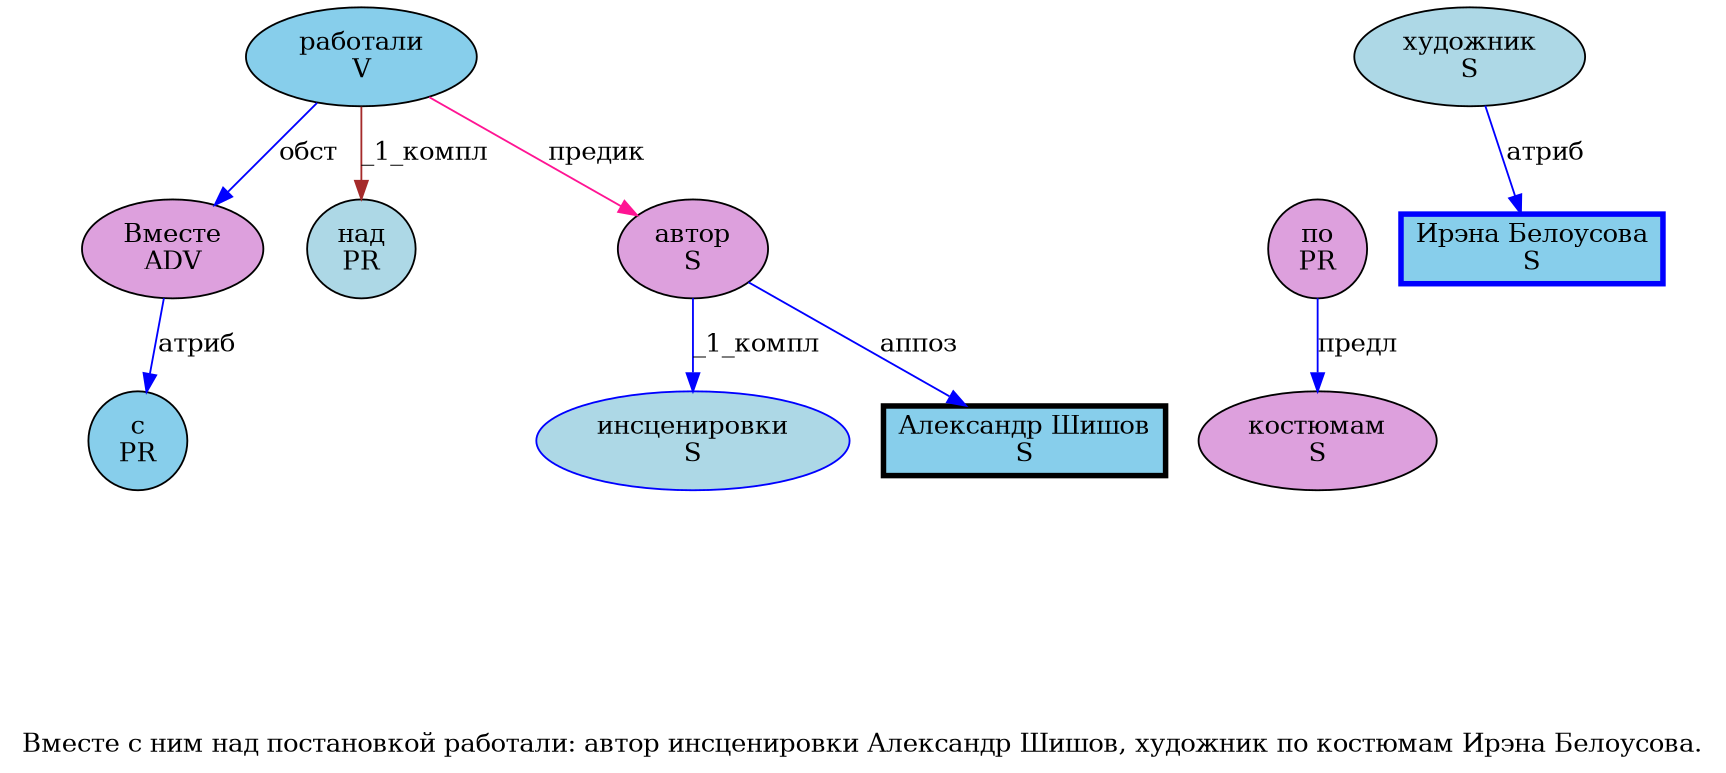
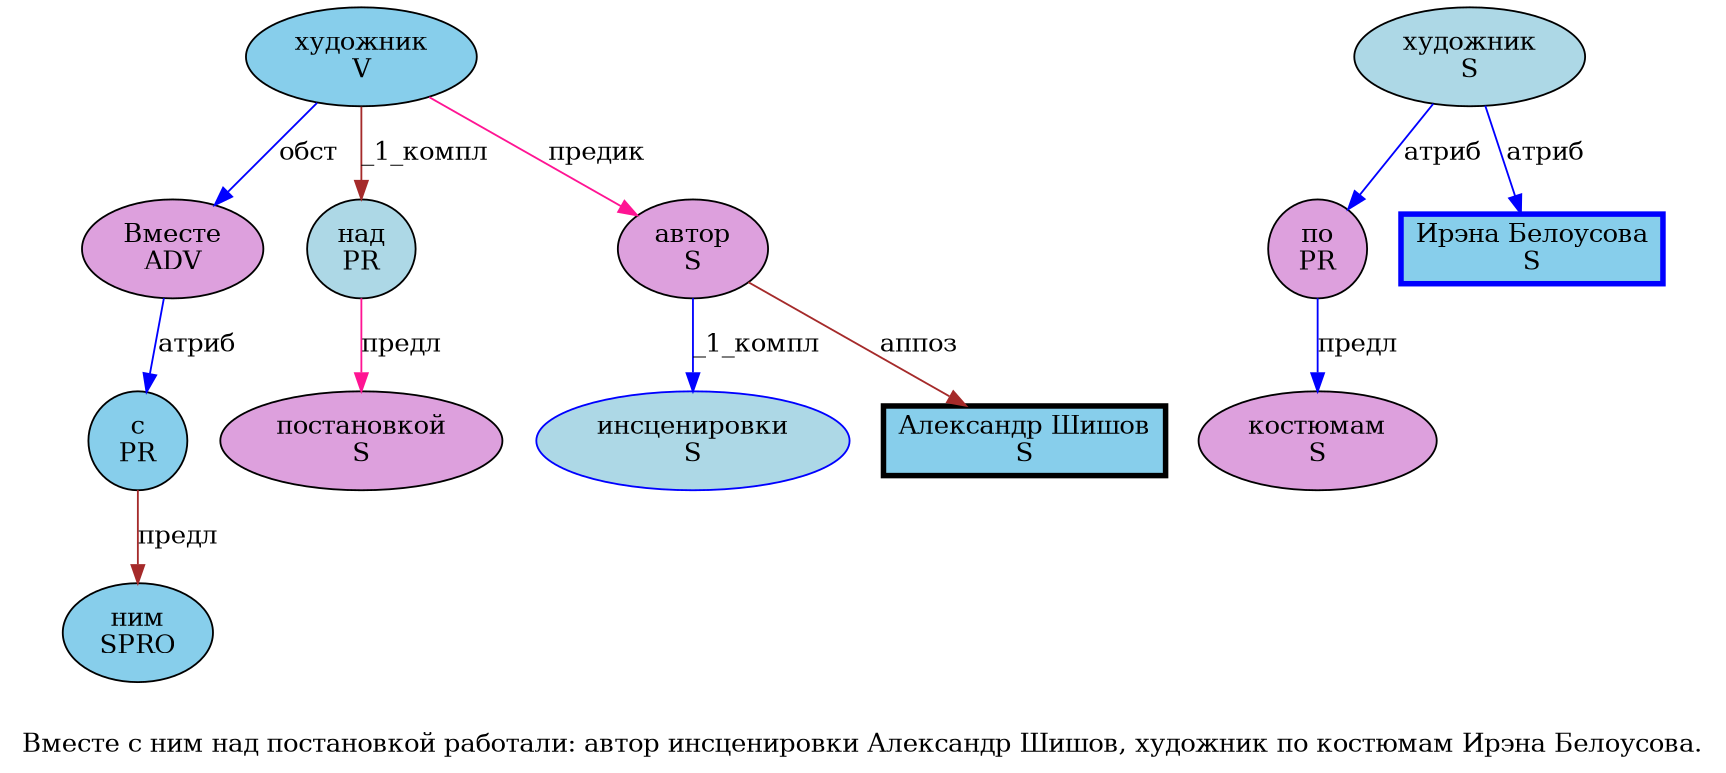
  digraph {
    label="Вместе с ним над постановкой работали: автор инсценировки Александр Шишов, художник по костюмам Ирэна Белоусова."
    node [fillcolor=plum penwidth=1 shape=ellipse style=filled]
    edge [color=blue]
    n1 [label="Вместе\nADV"]
    n2 [fillcolor=skyblue label="с\nPR"]
+   n3 [fillcolor=skyblue label="ним\nSPRO"]
    n4 [fillcolor=lightblue label="над\nPR"]
-   n6 [fillcolor=skyblue label="работали\nV"]
+   n5 [label="постановкой\nS"]
+   n6 [fillcolor=skyblue label="художник\nV"]
    n7 [label="автор\nS"]
    n8 [color=blue fillcolor=lightblue label="инсценировки\nS"]
    n9 [color=black fillcolor=skyblue label="Александр Шишов\nS" penwidth=3 shape=box]
    n10 [fillcolor=lightblue label="художник\nS"]
    n11 [label="по\nPR"]
    n12 [color=blue fillcolor=skyblue label="Ирэна Белоусова\nS" penwidth=3 shape=box]
    n13 [label="костюмам\nS"]
    n1 -> n2 [label="атриб"]
+   n2 -> n3 [color=brown label="предл"]
+   n4 -> n5 [color=deeppink label="предл"]
    n6 -> n1 [label="обст"]
    n6 -> n4 [color=brown label="_1_компл"]
    n6 -> n7 [color=deeppink label="предик"]
    n7 -> n8 [label="_1_компл"]
-   n7 -> n9 [label="аппоз"]
+   n7 -> n9 [color=brown label="аппоз"]
+   n10 -> n11 [label="атриб"]
    n10 -> n12 [label="атриб"]
    n11 -> n13 [label="предл"]
  }
